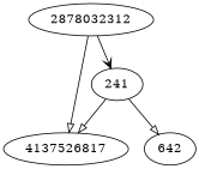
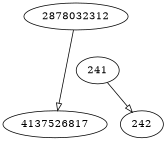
  strict digraph {
    edge [arrowhead=onormal]
    n1 [label=2878032312]
    4137526817
    241
-   242 [label=642]
+   242
    n1 -> 4137526817
-   n1 -> 241 [arrowhead=vee]
-   241 -> 4137526817
    241 -> 242
  }
